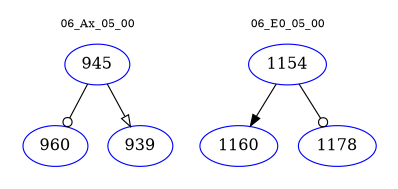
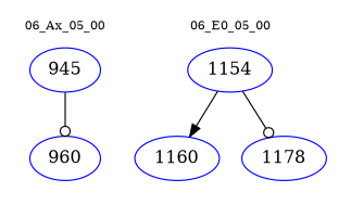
  digraph {
    node [color=blue]
    edge [arrowhead=odot color=black]
    n1 [label=945]
    n2 [label=960]
-   n3 [label=939]
    n4 [label=1154]
    n5 [label=1160]
    n6 [label=1178]
    subgraph cluster_1 {
      color=white
      fontsize=10
      label="06_Ax_05_00"
      n1
      n2
-     n3
    }
    subgraph cluster_2 {
      color=white
      fontsize=10
      label="06_E0_05_00"
      n4
      n5
      n6
    }
    n1 -> n2
-   n1 -> n3 [arrowhead=onormal]
    n4 -> n5 [arrowhead=normal]
    n4 -> n6
  }
